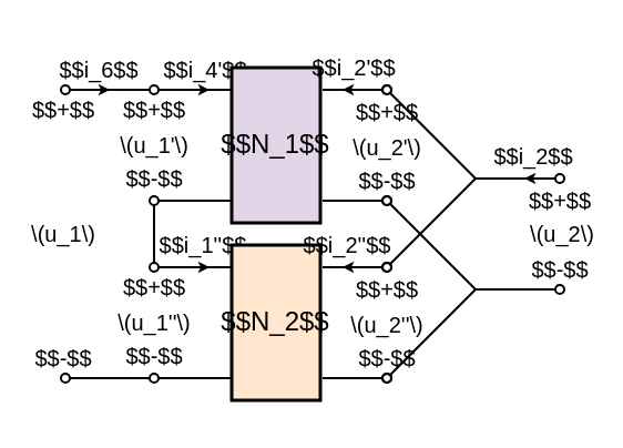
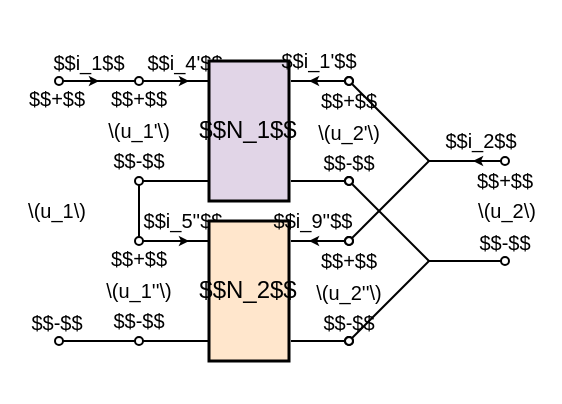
  <mxCell id="0" />
  <mxCell id="1" parent="0" />
  <mxCell id="2" value="$$+$$" style="text;html=1;resizable=1;autosize=1;align=center;verticalAlign=middle;points=[];fillColor=none;strokeColor=none;rounded=0;movable=1;rotatable=1;deletable=1;editable=1;connectable=0;fontSize=10;" parent="1" vertex="1"><mxGeometry x="20" y="43" width="15" height="12" as="geometry" /></mxCell>
  <mxCell id="3" value="" style="endArrow=oval;html=1;rounded=0;fontSize=10;startSize=4;endSize=4;endFill=0;" parent="1" edge="1"><mxGeometry width="50" height="50" relative="1" as="geometry"><mxPoint x="104" y="40" as="sourcePoint" /><mxPoint x="69" y="40" as="targetPoint" /></mxGeometry></mxCell>
  <mxCell id="4" value="" style="endArrow=classic;html=1;rounded=0;fontSize=10;endSize=2;" parent="1" edge="1"><mxGeometry width="50" height="50" relative="1" as="geometry"><mxPoint x="84" y="40" as="sourcePoint" /><mxPoint x="94" y="40" as="targetPoint" /></mxGeometry></mxCell>
  <mxCell id="5" value="$$i_4'$$" style="text;html=1;resizable=1;autosize=1;align=center;verticalAlign=middle;points=[];fillColor=none;strokeColor=none;rounded=0;fontSize=10;movable=1;rotatable=1;deletable=1;editable=1;connectable=0;" parent="1" vertex="1"><mxGeometry x="84" y="21" width="15" height="20" as="geometry" /></mxCell>
  <mxCell id="6" value="" style="endArrow=oval;html=1;rounded=0;fontSize=10;startSize=4;endSize=4;endFill=0;" parent="1" edge="1"><mxGeometry width="50" height="50" relative="1" as="geometry"><mxPoint x="114" y="90" as="sourcePoint" /><mxPoint x="69" y="90" as="targetPoint" /></mxGeometry></mxCell>
  <mxCell id="7" value="$$+$$" style="text;html=1;resizable=1;autosize=1;align=center;verticalAlign=middle;points=[];fillColor=none;strokeColor=none;rounded=0;movable=1;rotatable=1;deletable=1;editable=1;connectable=0;fontSize=10;" parent="1" vertex="1"><mxGeometry x="61" y="43" width="15" height="12" as="geometry" /></mxCell>
  <mxCell id="8" value="$$-$$" style="text;resizable=1;autosize=1;align=center;verticalAlign=middle;points=[];fillColor=none;strokeColor=none;rounded=0;html=1;imageAspect=1;noLabel=0;recursiveResize=1;expand=1;editable=1;movable=1;rotatable=1;deletable=1;connectable=0;comic=0;fontSize=10;" parent="1" vertex="1"><mxGeometry x="61" y="75" width="15" height="9" as="geometry" /></mxCell>
  <mxCell id="9" value="\(u_1'\)" style="text;html=1;resizable=1;autosize=1;align=center;verticalAlign=middle;points=[];fillColor=none;strokeColor=none;rounded=0;comic=0;movable=1;rotatable=1;deletable=1;editable=1;connectable=0;fontSize=10;" parent="1" vertex="1"><mxGeometry x="59" y="55" width="20" height="20" as="geometry" /></mxCell>
  <mxCell id="10" value="$$N_1$$" style="rounded=0;whiteSpace=wrap;html=1;strokeWidth=1.5;connectable=0;fillColor=#e1d5e7;" parent="1" vertex="1"><mxGeometry x="104" y="30" width="40" height="70" as="geometry" /></mxCell>
  <mxCell id="11" value="" style="endArrow=oval;html=1;rounded=0;fontSize=10;startSize=4;endSize=4;endFill=0;" parent="1" edge="1"><mxGeometry width="50" height="50" relative="1" as="geometry"><mxPoint x="67" y="40" as="sourcePoint" /><mxPoint x="29" y="40" as="targetPoint" /></mxGeometry></mxCell>
  <mxCell id="12" value="" style="endArrow=classic;html=1;rounded=0;fontSize=10;endSize=2;" parent="1" edge="1"><mxGeometry width="50" height="50" relative="1" as="geometry"><mxPoint x="39" y="40" as="sourcePoint" /><mxPoint x="49" y="40" as="targetPoint" /></mxGeometry></mxCell>
- <mxCell id="13" value="$$i_6$$" style="text;html=1;resizable=1;autosize=1;align=center;verticalAlign=middle;points=[];fillColor=none;strokeColor=none;rounded=0;fontSize=10;movable=1;rotatable=1;deletable=1;editable=1;connectable=0;" parent="1" vertex="1"><mxGeometry x="34" y="21" width="20" height="20" as="geometry" /></mxCell>
+ <mxCell id="13" value="$$i_1$$" style="text;html=1;resizable=1;autosize=1;align=center;verticalAlign=middle;points=[];fillColor=none;strokeColor=none;rounded=0;fontSize=10;movable=1;rotatable=1;deletable=1;editable=1;connectable=0;" parent="1" vertex="1"><mxGeometry x="34" y="21" width="20" height="20" as="geometry" /></mxCell>
  <mxCell id="14" value="" style="endArrow=oval;html=1;rounded=0;fontSize=10;startSize=4;endSize=4;endFill=0;" parent="1" edge="1"><mxGeometry width="50" height="50" relative="1" as="geometry"><mxPoint x="104" y="120" as="sourcePoint" /><mxPoint x="69" y="120" as="targetPoint" /></mxGeometry></mxCell>
  <mxCell id="15" value="" style="endArrow=classic;html=1;rounded=0;fontSize=10;endSize=2;" parent="1" edge="1"><mxGeometry width="50" height="50" relative="1" as="geometry"><mxPoint x="84" y="120" as="sourcePoint" /><mxPoint x="94" y="120" as="targetPoint" /></mxGeometry></mxCell>
- <mxCell id="16" value="$$i_1''$$" style="text;html=1;resizable=1;autosize=1;align=center;verticalAlign=middle;points=[];fillColor=none;strokeColor=none;rounded=0;fontSize=10;movable=1;rotatable=1;deletable=1;editable=1;connectable=0;" parent="1" vertex="1"><mxGeometry x="82" y="100" width="17" height="20" as="geometry" /></mxCell>
+ <mxCell id="16" value="$$i_5''$$" style="text;html=1;resizable=1;autosize=1;align=center;verticalAlign=middle;points=[];fillColor=none;strokeColor=none;rounded=0;fontSize=10;movable=1;rotatable=1;deletable=1;editable=1;connectable=0;" parent="1" vertex="1"><mxGeometry x="82" y="100" width="17" height="20" as="geometry" /></mxCell>
  <mxCell id="17" value="" style="endArrow=oval;html=1;rounded=0;fontSize=10;startSize=4;endSize=4;endFill=0;" parent="1" edge="1"><mxGeometry width="50" height="50" relative="1" as="geometry"><mxPoint x="114" y="170" as="sourcePoint" /><mxPoint x="69" y="170" as="targetPoint" /></mxGeometry></mxCell>
  <mxCell id="18" value="$$+$$" style="text;html=1;resizable=1;autosize=1;align=center;verticalAlign=middle;points=[];fillColor=none;strokeColor=none;rounded=0;movable=1;rotatable=1;deletable=1;editable=1;connectable=0;fontSize=10;" parent="1" vertex="1"><mxGeometry x="61" y="123" width="15" height="12" as="geometry" /></mxCell>
  <mxCell id="19" value="$$-$$" style="text;resizable=1;autosize=1;align=center;verticalAlign=middle;points=[];fillColor=none;strokeColor=none;rounded=0;html=1;imageAspect=1;noLabel=0;recursiveResize=1;expand=1;editable=1;movable=1;rotatable=1;deletable=1;connectable=0;comic=0;fontSize=10;" parent="1" vertex="1"><mxGeometry x="61" y="155" width="15" height="9" as="geometry" /></mxCell>
  <mxCell id="20" value="\(u_1''\)" style="text;html=1;resizable=1;autosize=1;align=center;verticalAlign=middle;points=[];fillColor=none;strokeColor=none;rounded=0;comic=0;movable=1;rotatable=1;deletable=1;editable=1;connectable=0;fontSize=10;" parent="1" vertex="1"><mxGeometry x="59" y="135" width="20" height="20" as="geometry" /></mxCell>
  <mxCell id="21" value="$$N_2$$" style="rounded=0;whiteSpace=wrap;html=1;strokeWidth=1.5;connectable=0;fillColor=#ffe6cc;" parent="1" vertex="1"><mxGeometry x="104" y="110" width="40" height="70" as="geometry" /></mxCell>
  <mxCell id="22" value="" style="endArrow=none;html=1;rounded=0;endSize=4;" parent="1" edge="1"><mxGeometry width="50" height="50" relative="1" as="geometry"><mxPoint x="69" y="118" as="sourcePoint" /><mxPoint x="69" y="92" as="targetPoint" /></mxGeometry></mxCell>
  <mxCell id="23" value="" style="endArrow=oval;html=1;rounded=0;fontSize=10;startSize=4;endSize=4;endFill=0;" parent="1" edge="1"><mxGeometry width="50" height="50" relative="1" as="geometry"><mxPoint x="67" y="170" as="sourcePoint" /><mxPoint x="29" y="170" as="targetPoint" /></mxGeometry></mxCell>
  <mxCell id="24" value="$$-$$" style="text;resizable=1;autosize=1;align=center;verticalAlign=middle;points=[];fillColor=none;strokeColor=none;rounded=0;html=1;imageAspect=1;noLabel=0;recursiveResize=1;expand=1;editable=1;movable=1;rotatable=1;deletable=1;connectable=0;comic=0;fontSize=10;" parent="1" vertex="1"><mxGeometry x="20" y="156" width="15" height="9" as="geometry" /></mxCell>
  <mxCell id="25" value="\(u_1\)" style="text;html=1;resizable=1;autosize=1;align=center;verticalAlign=middle;points=[];fillColor=none;strokeColor=none;rounded=0;comic=0;movable=1;rotatable=1;deletable=1;editable=1;connectable=0;fontSize=10;" parent="1" vertex="1"><mxGeometry x="20" y="95" width="15" height="20" as="geometry" /></mxCell>
  <mxCell id="26" value="$$+$$" style="text;html=1;resizable=1;autosize=1;align=center;verticalAlign=middle;points=[];fillColor=none;strokeColor=none;rounded=0;movable=1;rotatable=1;deletable=1;editable=1;connectable=0;fontSize=10;" vertex="1" parent="1"><mxGeometry x="166" y="124" width="15" height="12" as="geometry" /></mxCell>
  <mxCell id="27" value="$$-$$" style="text;resizable=1;autosize=1;align=center;verticalAlign=middle;points=[];fillColor=none;strokeColor=none;rounded=0;html=1;imageAspect=1;noLabel=0;recursiveResize=1;expand=1;editable=1;movable=1;rotatable=1;deletable=1;connectable=0;comic=0;fontSize=10;" vertex="1" parent="1"><mxGeometry x="166" y="156" width="15" height="9" as="geometry" /></mxCell>
  <mxCell id="28" value="\(u_2'\)" style="text;html=1;resizable=1;autosize=1;align=center;verticalAlign=middle;points=[];fillColor=none;strokeColor=none;rounded=0;comic=0;movable=1;rotatable=1;deletable=1;editable=1;connectable=0;fontSize=10;" vertex="1" parent="1"><mxGeometry x="164" y="56" width="20" height="20" as="geometry" /></mxCell>
  <mxCell id="29" value="" style="endArrow=oval;html=1;rounded=0;fontSize=10;startSize=4;endSize=4;endFill=0;" edge="1" parent="1"><mxGeometry width="50" height="50" relative="1" as="geometry"><mxPoint x="145" y="40" as="sourcePoint" /><mxPoint x="174" y="40" as="targetPoint" /></mxGeometry></mxCell>
  <mxCell id="30" value="" style="endArrow=classic;html=1;rounded=0;fontSize=10;endSize=2;" edge="1" parent="1"><mxGeometry width="50" height="50" relative="1" as="geometry"><mxPoint x="165" y="40" as="sourcePoint" /><mxPoint x="154" y="40" as="targetPoint" /></mxGeometry></mxCell>
- <mxCell id="31" value="$$i_2'$$" style="text;html=1;resizable=1;autosize=1;align=center;verticalAlign=middle;points=[];fillColor=none;strokeColor=none;rounded=0;fontSize=10;movable=1;rotatable=1;deletable=1;editable=1;connectable=0;" vertex="1" parent="1"><mxGeometry x="151" y="20" width="15" height="20" as="geometry" /></mxCell>
+ <mxCell id="31" value="$$i_1'$$" style="text;html=1;resizable=1;autosize=1;align=center;verticalAlign=middle;points=[];fillColor=none;strokeColor=none;rounded=0;fontSize=10;movable=1;rotatable=1;deletable=1;editable=1;connectable=0;" vertex="1" parent="1"><mxGeometry x="151" y="20" width="15" height="20" as="geometry" /></mxCell>
  <mxCell id="32" value="" style="endArrow=oval;html=1;rounded=0;fontSize=10;startSize=4;endSize=4;endFill=0;" edge="1" parent="1"><mxGeometry width="50" height="50" relative="1" as="geometry"><mxPoint x="145" y="90" as="sourcePoint" /><mxPoint x="174" y="90" as="targetPoint" /></mxGeometry></mxCell>
  <mxCell id="33" value="$$+$$" style="text;html=1;resizable=1;autosize=1;align=center;verticalAlign=middle;points=[];fillColor=none;strokeColor=none;rounded=0;movable=1;rotatable=1;deletable=1;editable=1;connectable=0;fontSize=10;" vertex="1" parent="1"><mxGeometry x="166" y="44" width="15" height="12" as="geometry" /></mxCell>
  <mxCell id="34" value="$$-$$" style="text;resizable=1;autosize=1;align=center;verticalAlign=middle;points=[];fillColor=none;strokeColor=none;rounded=0;html=1;imageAspect=1;noLabel=0;recursiveResize=1;expand=1;editable=1;movable=1;rotatable=1;deletable=1;connectable=0;comic=0;fontSize=10;" vertex="1" parent="1"><mxGeometry x="166" y="76" width="15" height="9" as="geometry" /></mxCell>
  <mxCell id="35" value="" style="endArrow=oval;html=1;rounded=0;startSize=4;endSize=4;jumpSize=6;startArrow=none;startFill=0;endFill=0;" edge="1" parent="1"><mxGeometry width="50" height="50" relative="1" as="geometry"><mxPoint x="214" y="80" as="sourcePoint" /><mxPoint x="252" y="80" as="targetPoint" /></mxGeometry></mxCell>
  <mxCell id="36" value="" style="endArrow=oval;html=1;rounded=0;startSize=4;endSize=4;jumpSize=6;endFill=0;" edge="1" parent="1"><mxGeometry width="50" height="50" relative="1" as="geometry"><mxPoint x="214" y="130" as="sourcePoint" /><mxPoint x="252" y="130" as="targetPoint" /></mxGeometry></mxCell>
  <mxCell id="37" value="" style="endArrow=classic;html=1;rounded=0;fontSize=10;endSize=2;" edge="1" parent="1"><mxGeometry width="50" height="50" relative="1" as="geometry"><mxPoint x="247" y="80" as="sourcePoint" /><mxPoint x="236" y="80" as="targetPoint" /></mxGeometry></mxCell>
  <mxCell id="38" value="$$i_2$$" style="text;html=1;resizable=1;autosize=1;align=center;verticalAlign=middle;points=[];fillColor=none;strokeColor=none;rounded=0;fontSize=10;movable=1;rotatable=1;deletable=1;editable=1;connectable=0;" vertex="1" parent="1"><mxGeometry x="232" y="60" width="15" height="20" as="geometry" /></mxCell>
  <mxCell id="39" value="$$+$$" style="text;html=1;resizable=1;autosize=1;align=center;verticalAlign=middle;points=[];fillColor=none;strokeColor=none;rounded=0;movable=1;rotatable=1;deletable=1;editable=1;connectable=0;fontSize=10;" vertex="1" parent="1"><mxGeometry x="244" y="84" width="15" height="12" as="geometry" /></mxCell>
  <mxCell id="40" value="\(u_2''\)" style="text;html=1;resizable=1;autosize=1;align=center;verticalAlign=middle;points=[];fillColor=none;strokeColor=none;rounded=0;comic=0;movable=1;rotatable=1;deletable=1;editable=1;connectable=0;fontSize=10;" vertex="1" parent="1"><mxGeometry x="164" y="136" width="20" height="20" as="geometry" /></mxCell>
  <mxCell id="41" value="" style="endArrow=oval;html=1;rounded=0;fontSize=10;startSize=4;endSize=4;endFill=0;" edge="1" parent="1"><mxGeometry width="50" height="50" relative="1" as="geometry"><mxPoint x="145" y="120" as="sourcePoint" /><mxPoint x="174" y="120" as="targetPoint" /></mxGeometry></mxCell>
  <mxCell id="42" value="" style="endArrow=classic;html=1;rounded=0;fontSize=10;endSize=2;" edge="1" parent="1"><mxGeometry width="50" height="50" relative="1" as="geometry"><mxPoint x="165" y="120" as="sourcePoint" /><mxPoint x="154" y="120" as="targetPoint" /></mxGeometry></mxCell>
- <mxCell id="43" value="$$i_2''$$" style="text;html=1;resizable=1;autosize=1;align=center;verticalAlign=middle;points=[];fillColor=none;strokeColor=none;rounded=0;fontSize=10;movable=1;rotatable=1;deletable=1;editable=1;connectable=0;" vertex="1" parent="1"><mxGeometry x="146" y="100" width="20" height="20" as="geometry" /></mxCell>
+ <mxCell id="43" value="$$i_9''$$" style="text;html=1;resizable=1;autosize=1;align=center;verticalAlign=middle;points=[];fillColor=none;strokeColor=none;rounded=0;fontSize=10;movable=1;rotatable=1;deletable=1;editable=1;connectable=0;" vertex="1" parent="1"><mxGeometry x="146" y="100" width="20" height="20" as="geometry" /></mxCell>
  <mxCell id="44" value="" style="endArrow=oval;html=1;rounded=0;fontSize=10;startSize=4;endSize=4;endFill=0;" edge="1" parent="1"><mxGeometry width="50" height="50" relative="1" as="geometry"><mxPoint x="145" y="170" as="sourcePoint" /><mxPoint x="174" y="170" as="targetPoint" /></mxGeometry></mxCell>
  <mxCell id="45" value="$$-$$" style="text;resizable=1;autosize=1;align=center;verticalAlign=middle;points=[];fillColor=none;strokeColor=none;rounded=0;html=1;imageAspect=1;noLabel=0;recursiveResize=1;expand=1;editable=1;movable=1;rotatable=1;deletable=1;connectable=0;comic=0;fontSize=10;" vertex="1" parent="1"><mxGeometry x="244" y="116" width="15" height="9" as="geometry" /></mxCell>
  <mxCell id="46" value="\(u_2\)" style="text;html=1;resizable=1;autosize=1;align=center;verticalAlign=middle;points=[];fillColor=none;strokeColor=none;rounded=0;comic=0;movable=1;rotatable=1;deletable=1;editable=1;connectable=0;fontSize=10;" vertex="1" parent="1"><mxGeometry x="248" y="95" width="10" height="20" as="geometry" /></mxCell>
  <mxCell id="47" value="" style="endArrow=none;html=1;rounded=0;startSize=4;endSize=4;startArrow=oval;startFill=0;" edge="1" parent="1"><mxGeometry width="50" height="50" relative="1" as="geometry"><mxPoint x="174" y="40" as="sourcePoint" /><mxPoint x="214" y="80" as="targetPoint" /></mxGeometry></mxCell>
  <mxCell id="48" value="" style="endArrow=none;html=1;rounded=0;startSize=4;endSize=4;startArrow=oval;startFill=0;" edge="1" parent="1"><mxGeometry width="50" height="50" relative="1" as="geometry"><mxPoint x="174" y="120" as="sourcePoint" /><mxPoint x="214" y="80" as="targetPoint" /></mxGeometry></mxCell>
  <mxCell id="49" value="" style="endArrow=none;html=1;rounded=0;startSize=4;endSize=4;startArrow=oval;startFill=0;" edge="1" parent="1"><mxGeometry width="50" height="50" relative="1" as="geometry"><mxPoint x="174" y="90" as="sourcePoint" /><mxPoint x="214" y="130" as="targetPoint" /></mxGeometry></mxCell>
  <mxCell id="50" value="" style="endArrow=none;html=1;rounded=0;startSize=4;endSize=4;startArrow=oval;startFill=0;" edge="1" parent="1"><mxGeometry width="50" height="50" relative="1" as="geometry"><mxPoint x="174" y="170" as="sourcePoint" /><mxPoint x="214" y="130" as="targetPoint" /></mxGeometry></mxCell>
